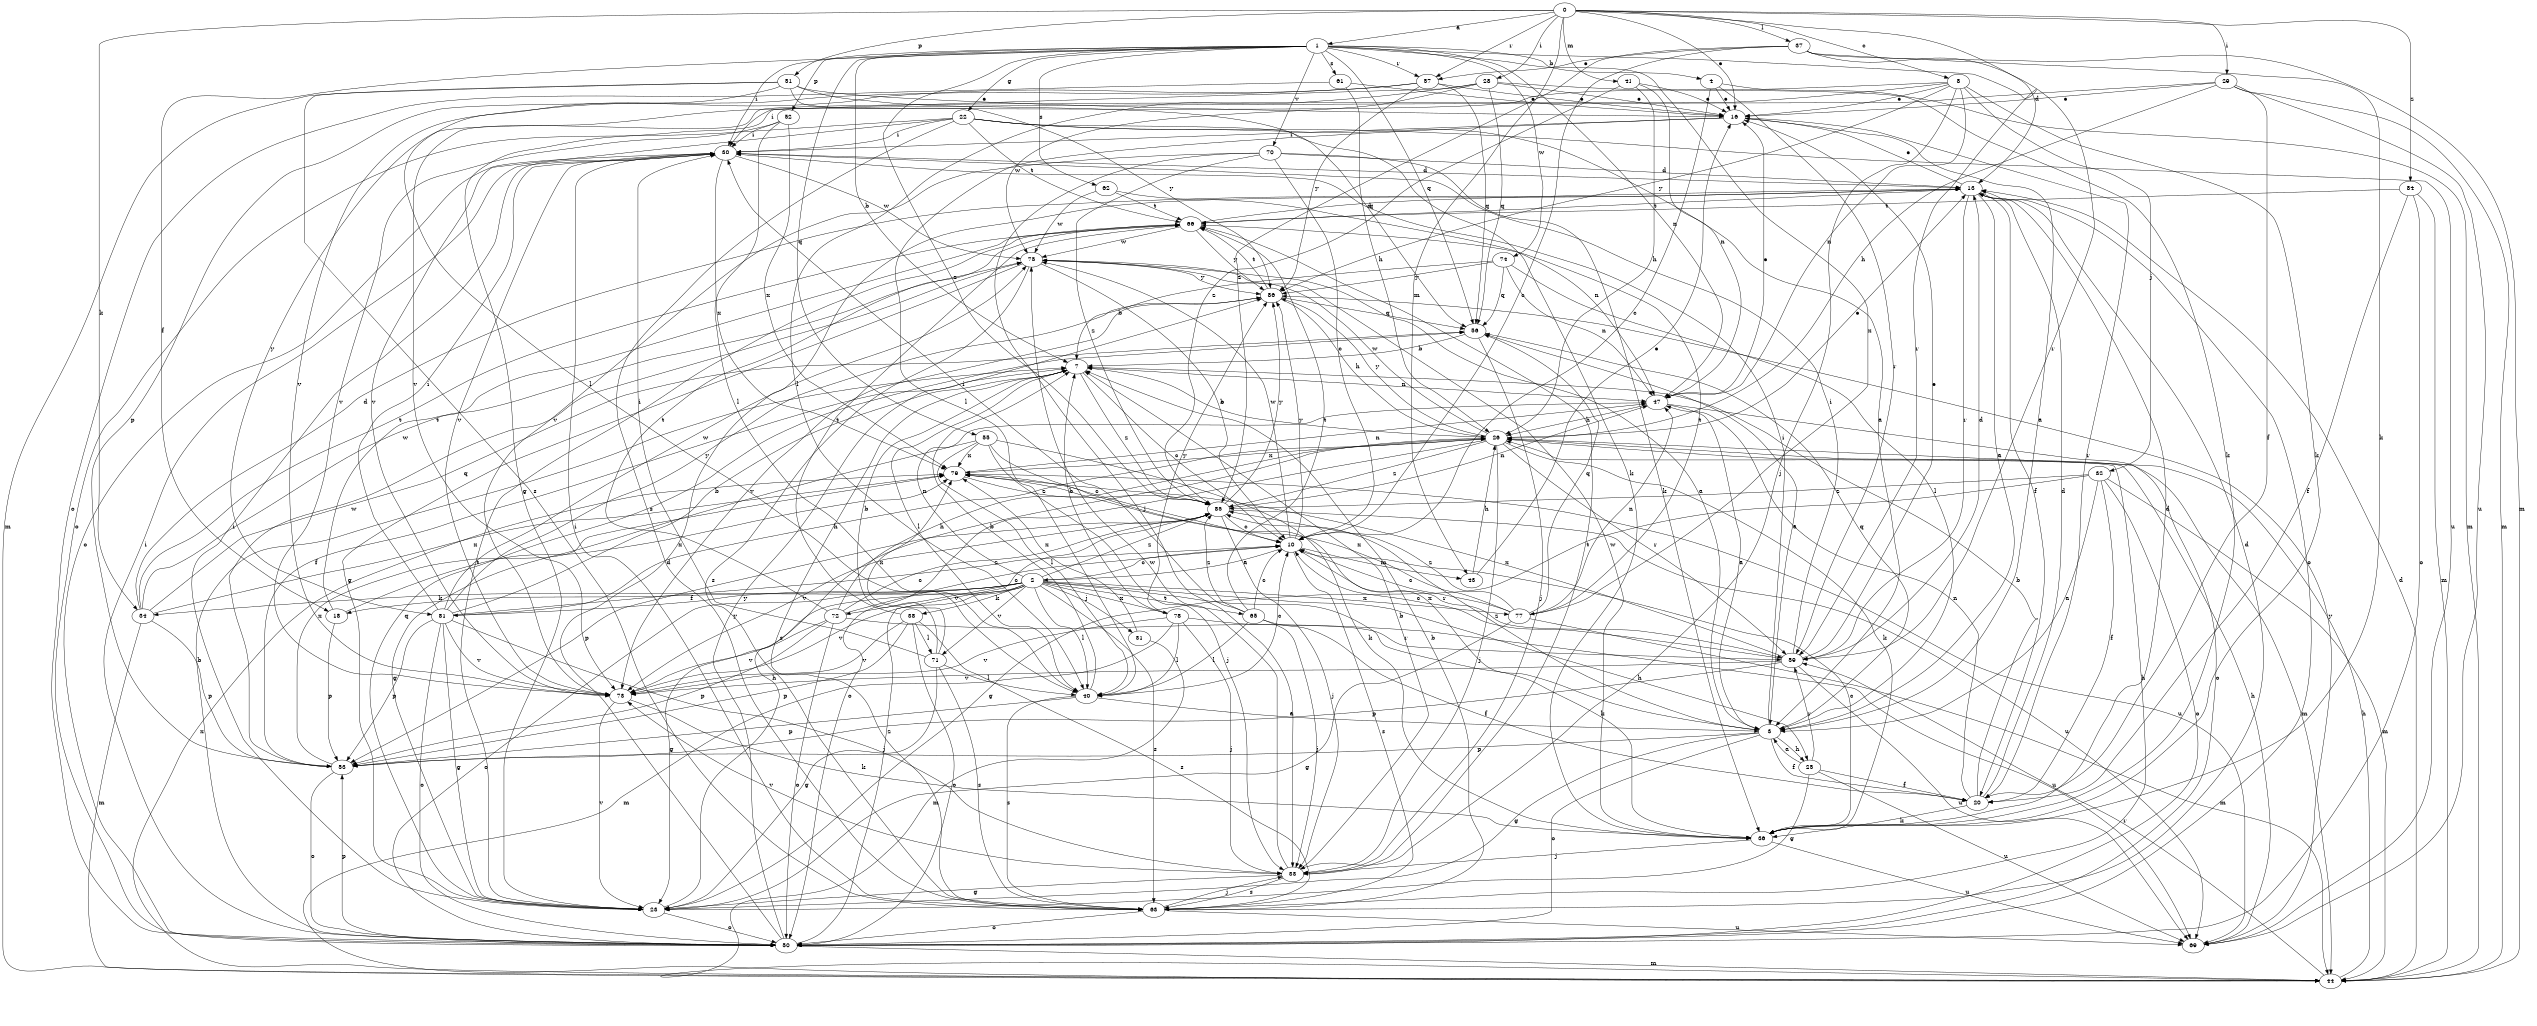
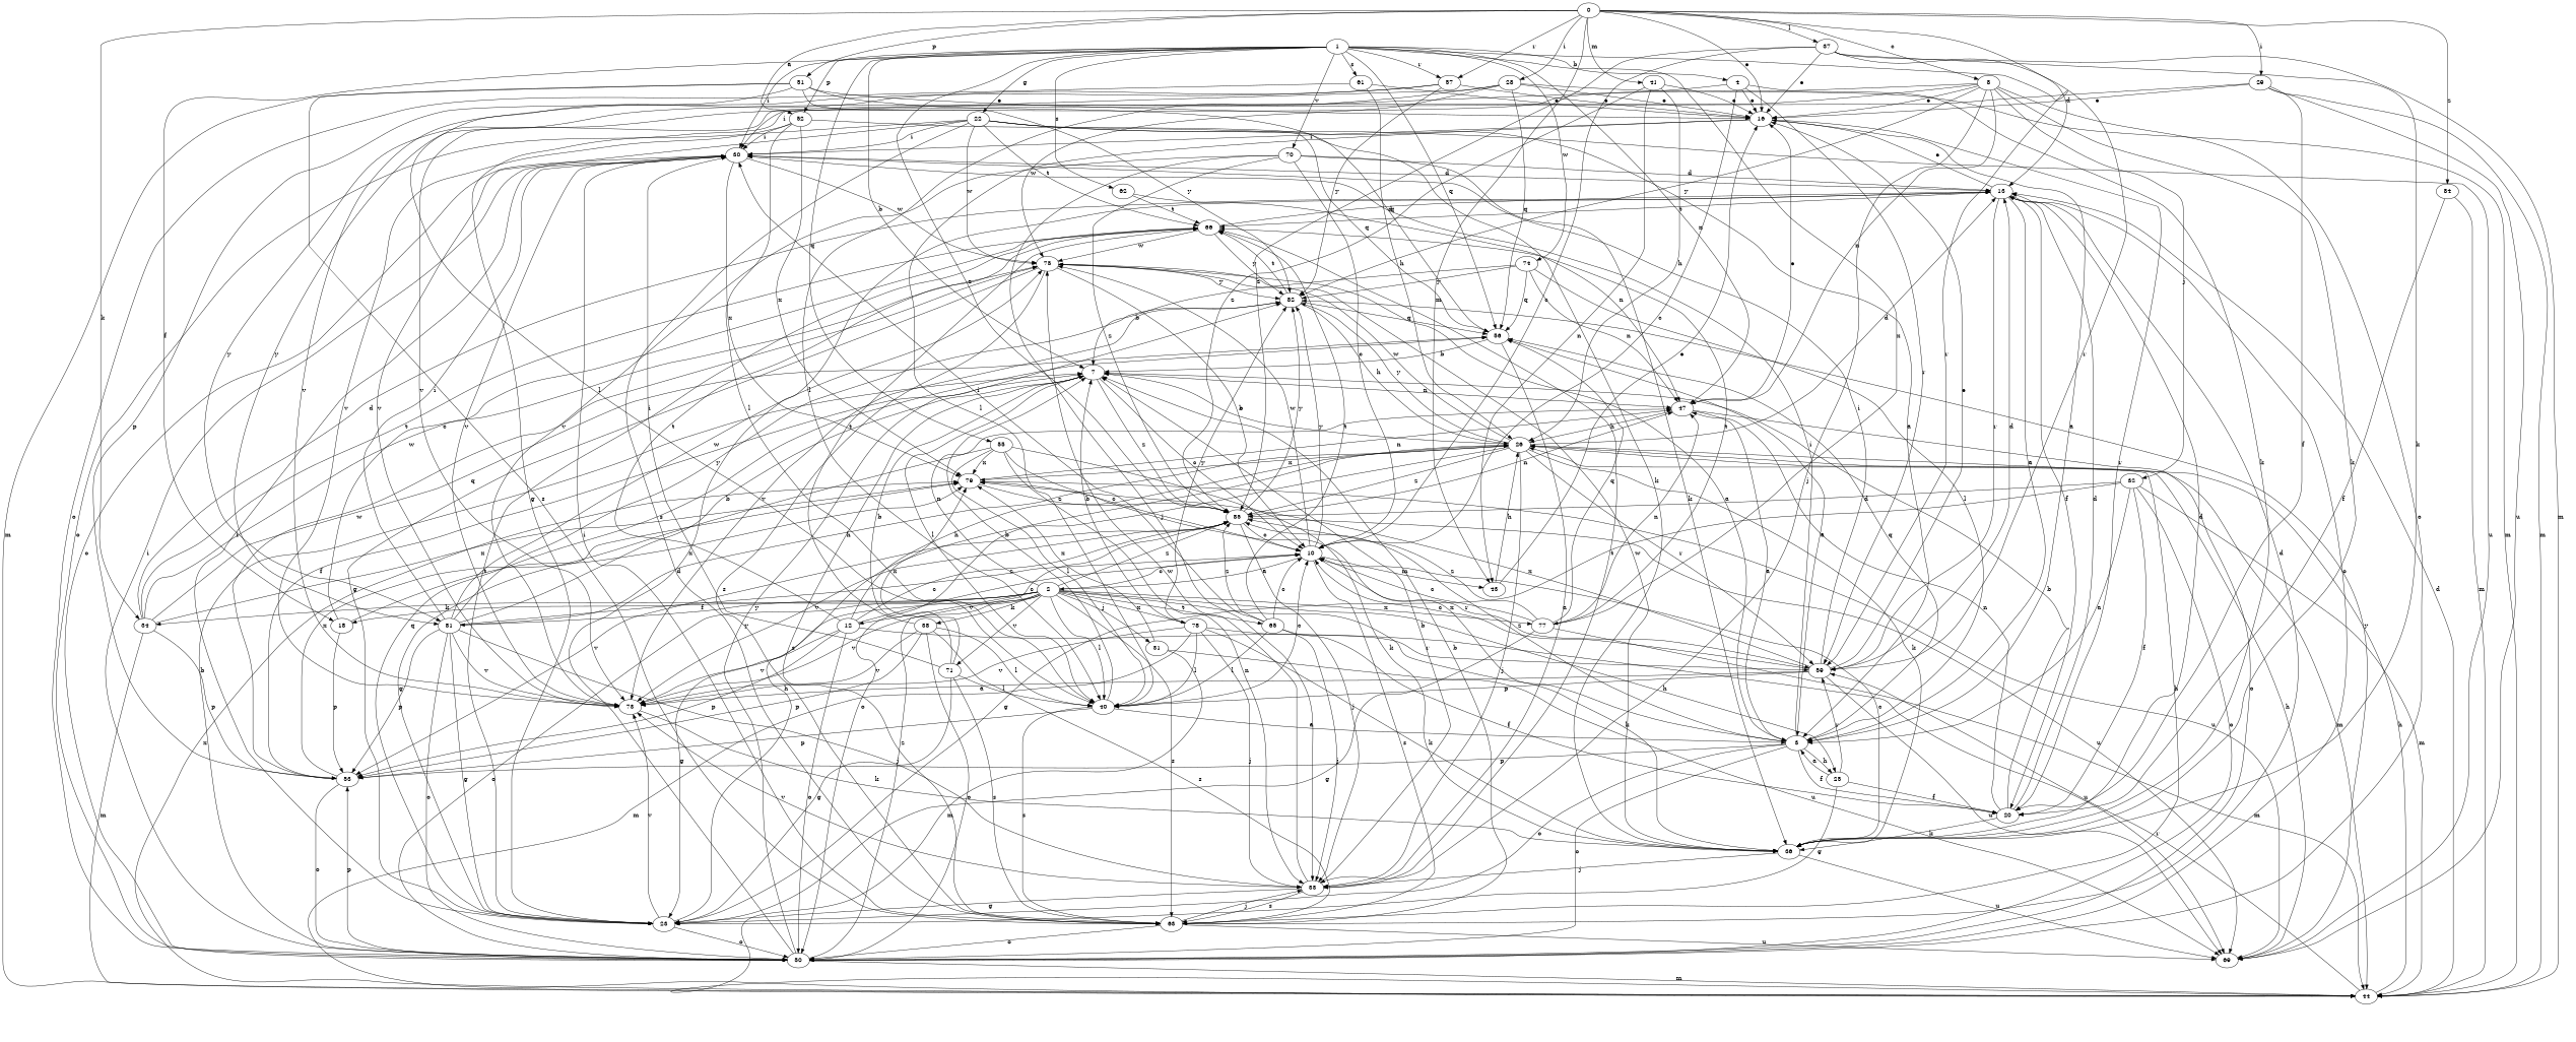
  strict digraph {
    0
    1
    8
    13
    16
    28
    29
    34
    37
    41
    43
    51
    57
    84
    4
    7
    18
    22
    30
    47
    52
    55
    56
    59
    61
    62
    70
    74
    77
    85
    36
    50
    73
    81
    32
    33
-   82 [label=86]
+   82
    3
    20
    66
    40
    75
    44
    23
    69
    26
    53
    79
    10
    63
    2
    25
    31
    n54 [label=38]
    65
    71
-   72
+   72 [label=12]
    78
-   0 -> 1 [label=a]
+   0 -> 52 [label=a]
    0 -> 8 [label=c]
    0 -> 13 [label=d]
    0 -> 16 [label=e]
    0 -> 28 [label=i]
    0 -> 29 [label=i]
    0 -> 34 [label=k]
    0 -> 37 [label=l]
    0 -> 41 [label=m]
    0 -> 43 [label=m]
    0 -> 51 [label=p]
    0 -> 57 [label=r]
    0 -> 84 [label=z]
    1 -> 57 [label=r]
    1 -> 4 [label=b]
    1 -> 7 [label=b]
    1 -> 18 [label=f]
    1 -> 22 [label=g]
    1 -> 30 [label=i]
    1 -> 47 [label=n]
    1 -> 52 [label=p]
    1 -> 55 [label=q]
    1 -> 56 [label=q]
    1 -> 59 [label=r]
    1 -> 61 [label=s]
    1 -> 62 [label=s]
    1 -> 70 [label=v]
    1 -> 74 [label=w]
    1 -> 77 [label=x]
    1 -> 85 [label=z]
    8 -> 16 [label=e]
    8 -> 47 [label=n]
    8 -> 36 [label=k]
-   84 -> 50 [label=o]
+   8 -> 50 [label=o]
    8 -> 73 [label=v]
    8 -> 81 [label=y]
    8 -> 32 [label=j]
    8 -> 33 [label=j]
    8 -> 82 [label=y]
    13 -> 16 [label=e]
    13 -> 59 [label=r]
    13 -> 50 [label=o]
    13 -> 3 [label=a]
    13 -> 20 [label=f]
    13 -> 66 [label=t]
    16 -> 30 [label=i]
    16 -> 3 [label=a]
    16 -> 20 [label=r]
    16 -> 40 [label=l]
    28 -> 16 [label=e]
    28 -> 30 [label=i]
    28 -> 56 [label=q]
    28 -> 40 [label=l]
    28 -> 75 [label=w]
    28 -> 44 [label=m]
    29 -> 16 [label=e]
    29 -> 20 [label=f]
    29 -> 44 [label=m]
    29 -> 23 [label=g]
    29 -> 69 [label=u]
-   29 -> 26 [label=h]
    34 -> 13 [label=d]
    34 -> 56 [label=q]
    34 -> 66 [label=t]
    34 -> 75 [label=w]
    34 -> 44 [label=m]
    34 -> 53 [label=p]
    34 -> 79 [label=x]
-   37 -> 57 [label=e]
+   37 -> 16 [label=e]
    37 -> 59 [label=r]
    37 -> 85 [label=z]
    37 -> 36 [label=k]
    37 -> 44 [label=m]
    37 -> 10 [label=c]
    41 -> 16 [label=e]
-   41 -> 47 [label=n]
+   41 -> 43 [label=n]
    41 -> 85 [label=z]
    41 -> 26 [label=h]
    43 -> 16 [label=e]
    43 -> 26 [label=h]
    51 -> 16 [label=e]
    51 -> 56 [label=q]
    51 -> 82 [label=y]
    51 -> 40 [label=l]
    51 -> 44 [label=m]
    51 -> 63 [label=s]
    57 -> 16 [label=e]
    57 -> 73 [label=v]
    57 -> 82 [label=y]
    57 -> 53 [label=p]
    84 -> 20 [label=f]
-   84 -> 66 [label=t]
    84 -> 44 [label=m]
    4 -> 16 [label=e]
    4 -> 59 [label=r]
    4 -> 36 [label=k]
+   4 -> 81 [label=y]
    4 -> 10 [label=c]
    7 -> 47 [label=n]
    7 -> 85 [label=z]
    7 -> 40 [label=l]
    7 -> 10 [label=c]
    7 -> 63 [label=s]
-   18 -> 66 [label=t]
+   18 -> 66 [label=c]
    18 -> 53 [label=p]
    18 -> 79 [label=x]
    22 -> 30 [label=i]
    22 -> 36 [label=k]
    22 -> 50 [label=o]
    22 -> 73 [label=v]
    22 -> 3 [label=a]
    22 -> 66 [label=t]
-   62 -> 75 [label=w]
+   22 -> 75 [label=w]
    22 -> 69 [label=u]
    22 -> 63 [label=s]
    30 -> 13 [label=d]
    30 -> 50 [label=o]
    30 -> 73 [label=v]
    30 -> 75 [label=w]
    30 -> 79 [label=x]
    47 -> 16 [label=e]
    47 -> 50 [label=o]
    47 -> 3 [label=a]
    47 -> 26 [label=h]
    52 -> 30 [label=i]
-   57 -> 56 [label=q]
+   52 -> 56 [label=q]
    52 -> 73 [label=v]
    52 -> 40 [label=l]
    52 -> 79 [label=x]
    55 -> 36 [label=k]
-   55 -> 33 [label=j]
+   55 -> 33 [label=n]
    55 -> 40 [label=l]
    55 -> 23 [label=g]
    55 -> 79 [label=x]
    55 -> 10 [label=c]
    56 -> 7 [label=b]
-   56 -> 33 [label=j]
+   56 -> 33 [label=a]
    56 -> 3 [label=a]
    59 -> 13 [label=d]
    59 -> 16 [label=e]
    59 -> 30 [label=i]
-   59 -> 73 [label=v]
+   59 -> 73 [label=a]
    59 -> 69 [label=u]
-   59 -> 53 [label=p]
+   59 -> 40 [label=p]
    59 -> 79 [label=x]
    59 -> 10 [label=c]
    61 -> 16 [label=e]
    61 -> 50 [label=o]
    61 -> 26 [label=h]
    62 -> 47 [label=n]
    62 -> 66 [label=t]
    70 -> 13 [label=d]
    70 -> 85 [label=z]
    70 -> 36 [label=k]
    70 -> 73 [label=v]
    70 -> 33 [label=j]
    70 -> 10 [label=c]
    74 -> 7 [label=b]
    74 -> 47 [label=n]
    74 -> 56 [label=q]
    74 -> 82 [label=y]
    74 -> 3 [label=l]
    77 -> 47 [label=n]
    77 -> 56 [label=q]
    77 -> 85 [label=z]
    77 -> 66 [label=t]
    77 -> 44 [label=m]
    77 -> 23 [label=g]
-   77 -> 79 [label=x]
    77 -> 10 [label=c]
    85 -> 47 [label=n]
    85 -> 73 [label=v]
    85 -> 33 [label=j]
    85 -> 82 [label=y]
    85 -> 69 [label=u]
-   85 -> 53 [label=p]
+   85 -> 53 [label=v]
    85 -> 10 [label=c]
    36 -> 13 [label=d]
    36 -> 33 [label=j]
    36 -> 75 [label=w]
    36 -> 69 [label=u]
    36 -> 10 [label=c]
    50 -> 13 [label=d]
    50 -> 7 [label=b]
    50 -> 30 [label=i]
    50 -> 85 [label=z]
    50 -> 82 [label=y]
    50 -> 44 [label=m]
    50 -> 53 [label=p]
    73 -> 36 [label=k]
    81 -> 7 [label=b]
    81 -> 30 [label=i]
    81 -> 50 [label=o]
    81 -> 73 [label=v]
    81 -> 33 [label=j]
    81 -> 82 [label=y]
    81 -> 75 [label=w]
    81 -> 23 [label=g]
    81 -> 26 [label=h]
    81 -> 53 [label=p]
    81 -> 10 [label=c]
-   32 -> 85 [label=z]
+   32 -> 85 [label=d]
    32 -> 50 [label=o]
    32 -> 3 [label=a]
    32 -> 20 [label=f]
    32 -> 44 [label=m]
    32 -> 23 [label=g]
    33 -> 7 [label=b]
    33 -> 73 [label=v]
    33 -> 66 [label=t]
    33 -> 75 [label=w]
    33 -> 23 [label=g]
    33 -> 63 [label=s]
    82 -> 56 [label=q]
    82 -> 73 [label=v]
    82 -> 66 [label=t]
    82 -> 26 [label=h]
    3 -> 30 [label=i]
    3 -> 56 [label=q]
    3 -> 85 [label=z]
    3 -> 50 [label=o]
    3 -> 20 [label=f]
-   3 -> 23 [label=g]
+   3 -> 23 [label=o]
    3 -> 53 [label=p]
    3 -> 79 [label=x]
    3 -> 25 [label=h]
    20 -> 13 [label=d]
    20 -> 7 [label=b]
    20 -> 47 [label=n]
    20 -> 36 [label=k]
    66 -> 13 [label=d]
    66 -> 82 [label=y]
    66 -> 75 [label=w]
    40 -> 7 [label=b]
    40 -> 3 [label=a]
    40 -> 53 [label=p]
    40 -> 10 [label=c]
    40 -> 63 [label=s]
    75 -> 82 [label=y]
    75 -> 3 [label=a]
    75 -> 23 [label=g]
    75 -> 10 [label=c]
    75 -> 63 [label=s]
    44 -> 13 [label=d]
    44 -> 59 [label=r]
    44 -> 26 [label=h]
    44 -> 79 [label=x]
    23 -> 30 [label=i]
    23 -> 56 [label=q]
    23 -> 50 [label=o]
-   73 -> 23 [label=v]
+   23 -> 73 [label=v]
    23 -> 66 [label=t]
    23 -> 26 [label=h]
    69 -> 82 [label=y]
    69 -> 26 [label=h]
-   26 -> 13 [label=e]
+   26 -> 13 [label=d]
    26 -> 7 [label=b]
    26 -> 59 [label=r]
    26 -> 85 [label=z]
    26 -> 36 [label=k]
    26 -> 50 [label=o]
    26 -> 33 [label=j]
    26 -> 82 [label=y]
    26 -> 75 [label=w]
    26 -> 44 [label=m]
    26 -> 79 [label=x]
    53 -> 7 [label=f]
    53 -> 50 [label=o]
    53 -> 75 [label=w]
    53 -> 79 [label=x]
    79 -> 47 [label=n]
    79 -> 85 [label=z]
    79 -> 69 [label=u]
    10 -> 43 [label=m]
    10 -> 59 [label=r]
    10 -> 82 [label=y]
    10 -> 75 [label=w]
    10 -> 63 [label=s]
    10 -> 2 [label=a]
    63 -> 13 [label=d]
    63 -> 7 [label=b]
    63 -> 30 [label=i]
    63 -> 50 [label=o]
    63 -> 33 [label=j]
    63 -> 69 [label=u]
    63 -> 26 [label=h]
    2 -> 34 [label=k]
    2 -> 18 [label=f]
    2 -> 47 [label=n]
    2 -> 77 [label=x]
    2 -> 85 [label=z]
    2 -> 36 [label=k]
    2 -> 50 [label=o]
    2 -> 73 [label=v]
    2 -> 81 [label=y]
    2 -> 40 [label=l]
    2 -> 23 [label=g]
    2 -> 10 [label=c]
    2 -> 63 [label=s]
    2 -> 25 [label=h]
    2 -> 31 [label=j]
    2 -> n54 [label=k]
    2 -> 65 [label=t]
    2 -> 71 [label=v]
    2 -> 72 [label=v]
    2 -> 78 [label=x]
    25 -> 59 [label=r]
    25 -> 3 [label=a]
    25 -> 20 [label=f]
    25 -> 23 [label=g]
    31 -> 44 [label=m]
-   25 -> 69 [label=u]
+   31 -> 69 [label=u]
    31 -> 79 [label=x]
    n54 -> 50 [label=o]
    n54 -> 73 [label=v]
    n54 -> 66 [label=t]
-   n54 -> 71 [label=l]
+   n54 -> 40 [label=l]
    n54 -> 53 [label=p]
    n54 -> 63 [label=s]
    65 -> 30 [label=i]
    65 -> 85 [label=z]
    65 -> 33 [label=j]
    65 -> 20 [label=f]
    65 -> 66 [label=t]
    65 -> 40 [label=l]
    65 -> 10 [label=c]
    71 -> 7 [label=b]
    71 -> 30 [label=i]
    71 -> 40 [label=l]
    71 -> 23 [label=g]
    71 -> 79 [label=x]
    71 -> 63 [label=s]
    72 -> 85 [label=z]
    72 -> 50 [label=o]
    72 -> 73 [label=v]
    72 -> 66 [label=t]
    72 -> 69 [label=u]
    72 -> 26 [label=h]
    72 -> 53 [label=p]
    72 -> 10 [label=c]
    78 -> 7 [label=b]
    78 -> 59 [label=r]
+   78 -> 36 [label=k]
    78 -> 73 [label=v]
    78 -> 33 [label=j]
    78 -> 82 [label=y]
    78 -> 40 [label=l]
    78 -> 44 [label=m]
  }
